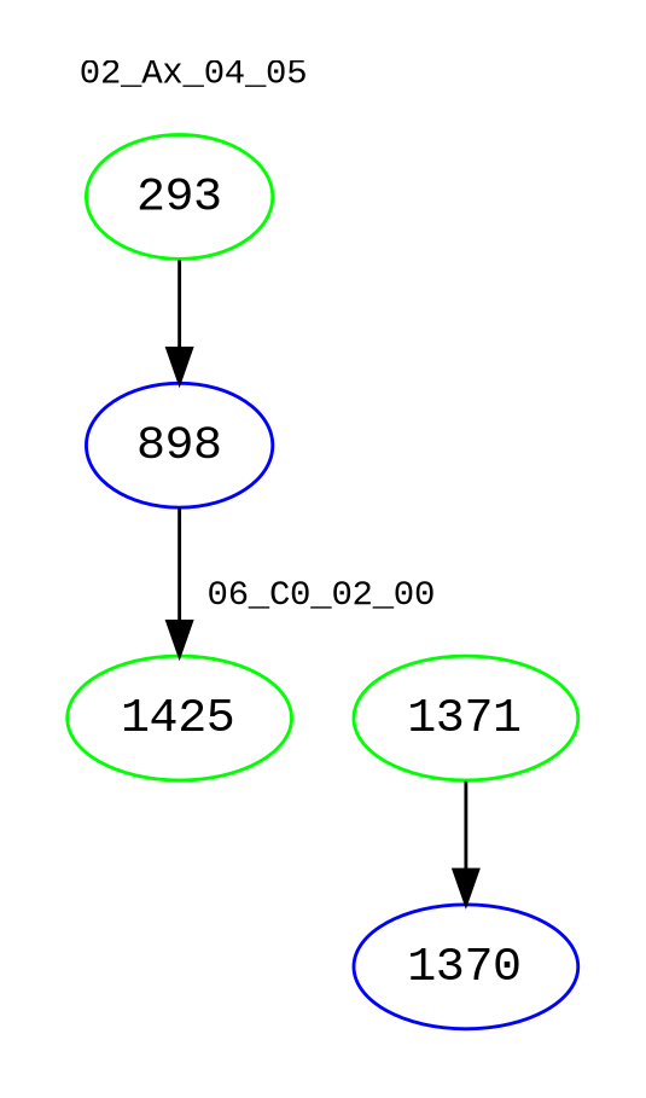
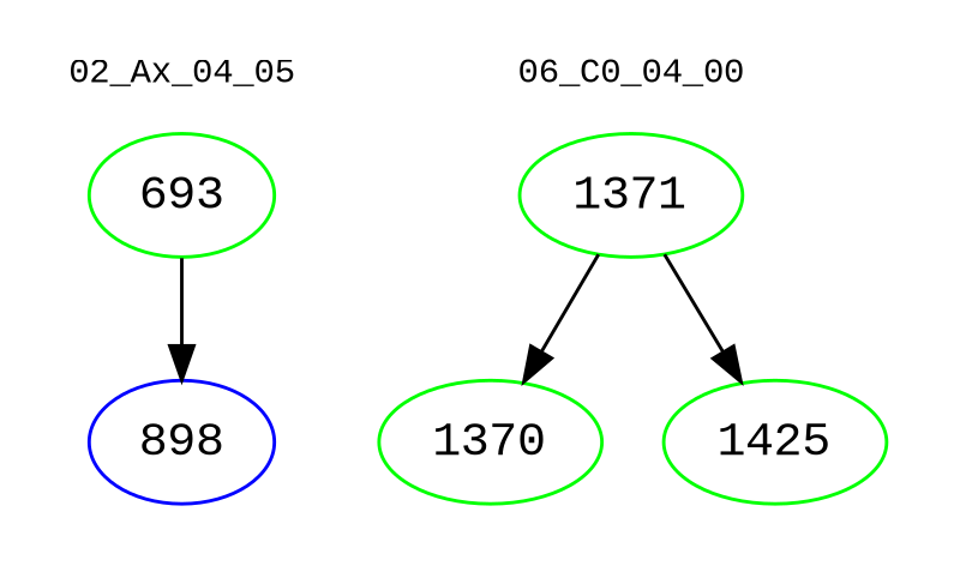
  digraph {
    fontname="Liberation Mono"
    node [color=green fontname="Liberation Mono"]
    edge [color=black fontname="Liberation Mono"]
-   n1 [label=293]
+   n1 [label=693]
    n2 [color=blue label=898]
    n3 [label=1371]
-   n4 [color=blue label=1370]
+   n4 [label=1370]
    n5 [label=1425]
    subgraph cluster_1 {
      color=white
      fontsize=10
      label="02_Ax_04_05"
      n1
      n2
    }
    subgraph cluster_2 {
      color=white
      fontsize=10
-     label="06_C0_02_00"
+     label="06_C0_04_00"
      n3
      n4
      n5
    }
    n1 -> n2
    n3 -> n4
-   n2 -> n5
+   n3 -> n5
  }
